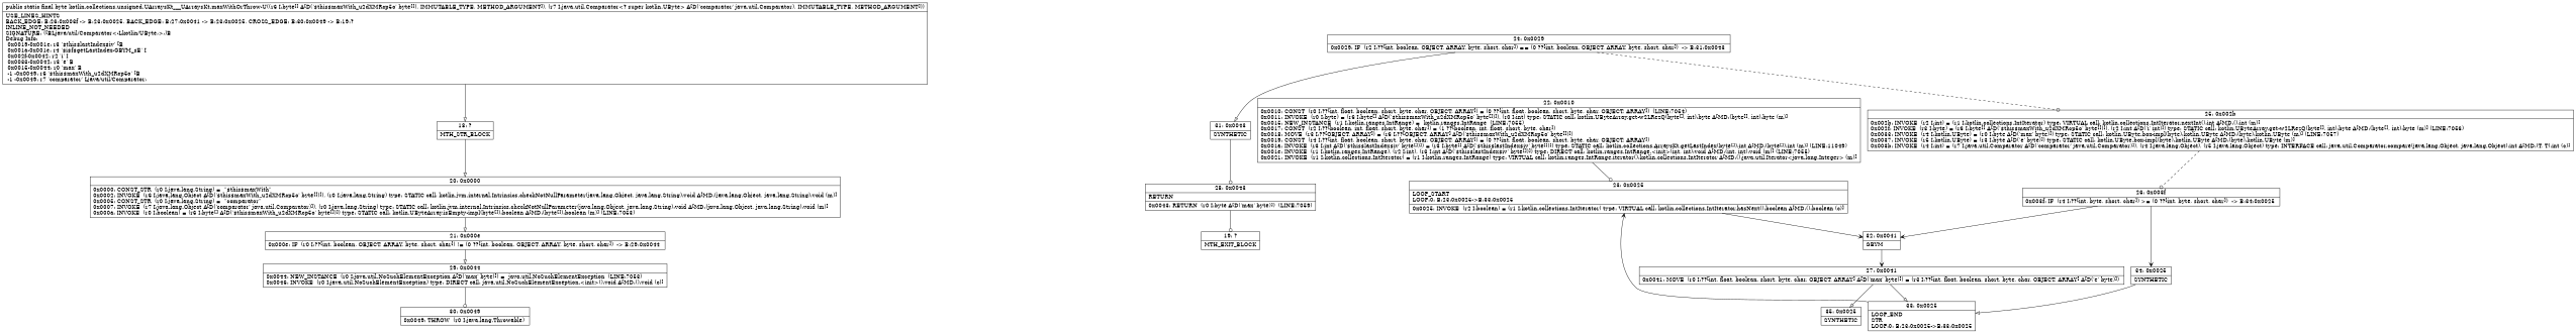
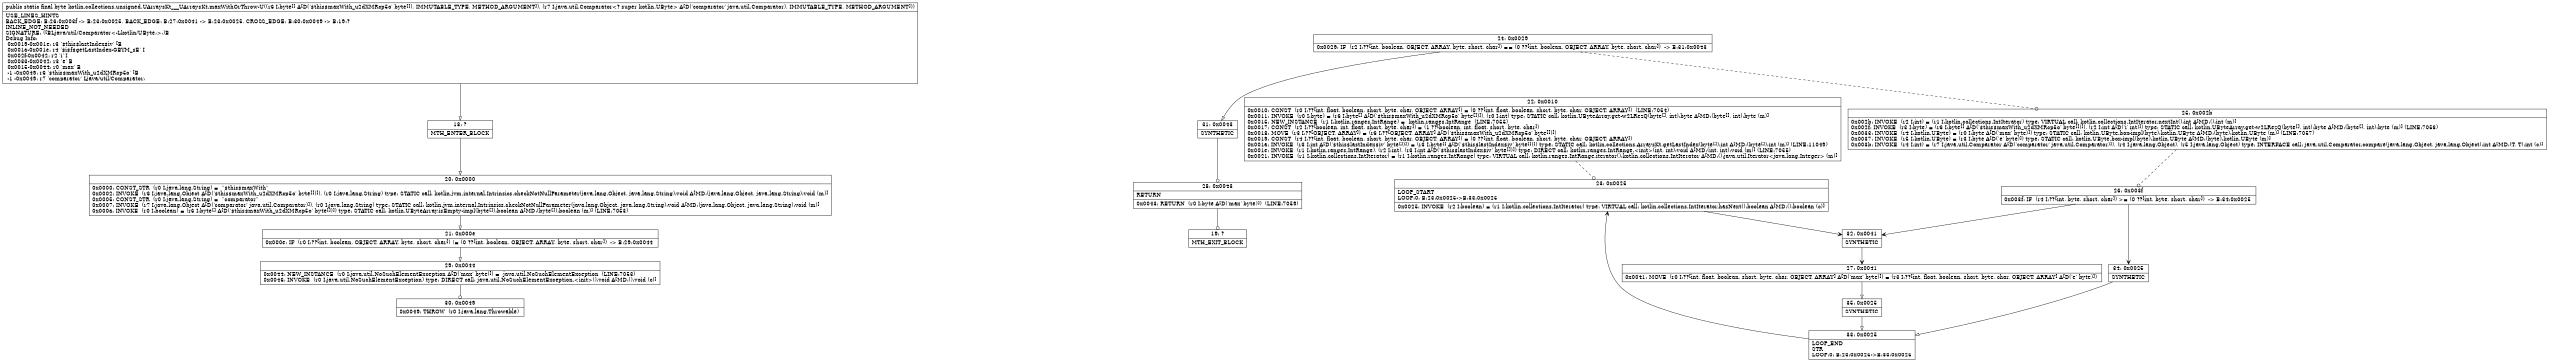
  digraph {
    node [shape=record]
    edge [arrowhead=onormal]
-   n1 [label="{18\:\ ?|MTH_STR_BLOCK\l}"]
+   n1 [label="{18\:\ ?|MTH_ENTER_BLOCK\l}"]
    n2 [label="{20\:\ 0x0000|0x0000: CONST_STR  (r0 I:java.lang.String) =  \"$this$maxWith\" \l0x0002: INVOKE  (r6 I:java.lang.Object A[D('$this$maxWith_u2dXMRcp5o' byte[])]), (r0 I:java.lang.String) type: STATIC call: kotlin.jvm.internal.Intrinsics.checkNotNullParameter(java.lang.Object, java.lang.String):void A[MD:(java.lang.Object, java.lang.String):void (m)]\l0x0005: CONST_STR  (r0 I:java.lang.String) =  \"comparator\" \l0x0007: INVOKE  (r7 I:java.lang.Object A[D('comparator' java.util.Comparator)]), (r0 I:java.lang.String) type: STATIC call: kotlin.jvm.internal.Intrinsics.checkNotNullParameter(java.lang.Object, java.lang.String):void A[MD:(java.lang.Object, java.lang.String):void (m)]\l0x000a: INVOKE  (r0 I:boolean) = (r6 I:byte[] A[D('$this$maxWith_u2dXMRcp5o' byte[])]) type: STATIC call: kotlin.UByteArray.isEmpty\-impl(byte[]):boolean A[MD:(byte[]):boolean (m)] (LINE:7053)\l}"]
    n3 [label="{21\:\ 0x000e|0x000e: IF  (r0 I:??[int, boolean, OBJECT, ARRAY, byte, short, char]) != (0 ??[int, boolean, OBJECT, ARRAY, byte, short, char])  \-\> B:29:0x0044 \l}"]
    n4 [label="{29\:\ 0x0044|0x0044: NEW_INSTANCE  (r0 I:java.util.NoSuchElementException A[D('max' byte)]) =  java.util.NoSuchElementException  (LINE:7053)\l0x0046: INVOKE  (r0 I:java.util.NoSuchElementException) type: DIRECT call: java.util.NoSuchElementException.\<init\>():void A[MD:():void (c)]\l}"]
    n5 [label="{22\:\ 0x0010|0x0010: CONST  (r0 I:??[int, float, boolean, short, byte, char, OBJECT, ARRAY]) = (0 ??[int, float, boolean, short, byte, char, OBJECT, ARRAY])  (LINE:7054)\l0x0011: INVOKE  (r0 I:byte) = (r6 I:byte[] A[D('$this$maxWith_u2dXMRcp5o' byte[])]), (r0 I:int) type: STATIC call: kotlin.UByteArray.get\-w2LRezQ(byte[], int):byte A[MD:(byte[], int):byte (m)]\l0x0015: NEW_INSTANCE  (r1 I:kotlin.ranges.IntRange) =  kotlin.ranges.IntRange  (LINE:7055)\l0x0017: CONST  (r2 I:??[boolean, int, float, short, byte, char]) = (1 ??[boolean, int, float, short, byte, char]) \l0x0018: MOVE  (r3 I:??[OBJECT, ARRAY]) = (r6 I:??[OBJECT, ARRAY] A[D('$this$maxWith_u2dXMRcp5o' byte[])]) \l0x0019: CONST  (r4 I:??[int, float, boolean, short, byte, char, OBJECT, ARRAY]) = (0 ??[int, float, boolean, short, byte, char, OBJECT, ARRAY]) \l0x001a: INVOKE  (r3 I:int A[D('$this$lastIndex$iv' byte[])]) = (r3 I:byte[] A[D('$this$lastIndex$iv' byte[])]) type: STATIC call: kotlin.collections.ArraysKt.getLastIndex(byte[]):int A[MD:(byte[]):int (m)] (LINE:11049)\l0x001e: INVOKE  (r1 I:kotlin.ranges.IntRange), (r2 I:int), (r3 I:int A[D('$this$lastIndex$iv' byte[])]) type: DIRECT call: kotlin.ranges.IntRange.\<init\>(int, int):void A[MD:(int, int):void (m)] (LINE:7055)\l0x0021: INVOKE  (r1 I:kotlin.collections.IntIterator) = (r1 I:kotlin.ranges.IntRange) type: VIRTUAL call: kotlin.ranges.IntRange.iterator():kotlin.collections.IntIterator A[MD:():java.util.Iterator\<java.lang.Integer\> (m)]\l}"]
    n6 [label="{23\:\ 0x0025|LOOP_START\lLOOP:0: B:23:0x0025\-\>B:33:0x0025\l|0x0025: INVOKE  (r2 I:boolean) = (r1 I:kotlin.collections.IntIterator) type: VIRTUAL call: kotlin.collections.IntIterator.hasNext():boolean A[MD:():boolean (c)]\l}"]
    n7 [label="{30\:\ 0x0049|0x0049: THROW  (r0 I:java.lang.Throwable) \l}"]
-   n8 [label="{32\:\ 0x0041|GBYM\l}"]
+   n8 [label="{32\:\ 0x0041|SYNTHETIC\l}"]
    n9 [label="{24\:\ 0x0029|0x0029: IF  (r2 I:??[int, boolean, OBJECT, ARRAY, byte, short, char]) == (0 ??[int, boolean, OBJECT, ARRAY, byte, short, char])  \-\> B:31:0x0043 \l}"]
    n10 [label="{25\:\ 0x002b|0x002b: INVOKE  (r2 I:int) = (r1 I:kotlin.collections.IntIterator) type: VIRTUAL call: kotlin.collections.IntIterator.nextInt():int A[MD:():int (m)]\l0x002f: INVOKE  (r3 I:byte) = (r6 I:byte[] A[D('$this$maxWith_u2dXMRcp5o' byte[])]), (r2 I:int A[D('i' int)]) type: STATIC call: kotlin.UByteArray.get\-w2LRezQ(byte[], int):byte A[MD:(byte[], int):byte (m)] (LINE:7056)\l0x0033: INVOKE  (r4 I:kotlin.UByte) = (r0 I:byte A[D('max' byte)]) type: STATIC call: kotlin.UByte.box\-impl(byte):kotlin.UByte A[MD:(byte):kotlin.UByte (m)] (LINE:7057)\l0x0037: INVOKE  (r5 I:kotlin.UByte) = (r3 I:byte A[D('e' byte)]) type: STATIC call: kotlin.UByte.box\-impl(byte):kotlin.UByte A[MD:(byte):kotlin.UByte (m)]\l0x003b: INVOKE  (r4 I:int) = (r7 I:java.util.Comparator A[D('comparator' java.util.Comparator)]), (r4 I:java.lang.Object), (r5 I:java.lang.Object) type: INTERFACE call: java.util.Comparator.compare(java.lang.Object, java.lang.Object):int A[MD:(T, T):int (c)]\l}"]
    n11 [label="{31\:\ 0x0043|SYNTHETIC\l}"]
    n12 [label="{26\:\ 0x003f|0x003f: IF  (r4 I:??[int, byte, short, char]) \>= (0 ??[int, byte, short, char])  \-\> B:34:0x0025 \l}"]
    n13 [label="{28\:\ 0x0043|RETURN\l|0x0043: RETURN  (r0 I:byte A[D('max' byte)])  (LINE:7059)\l}"]
    n14 [label="{34\:\ 0x0025|SYNTHETIC\l}"]
    n15 [label="{27\:\ 0x0041|0x0041: MOVE  (r0 I:??[int, float, boolean, short, byte, char, OBJECT, ARRAY] A[D('max' byte)]) = (r3 I:??[int, float, boolean, short, byte, char, OBJECT, ARRAY] A[D('e' byte)]) \l}"]
    n16 [label="{33\:\ 0x0025|LOOP_END\lSTR\lLOOP:0: B:23:0x0025\-\>B:33:0x0025\l}"]
    n17 [label="{35\:\ 0x0025|SYNTHETIC\l}"]
    n18 [label="{19\:\ ?|MTH_EXIT_BLOCK\l}"]
    n19 [label="{public static final byte kotlin.collections.unsigned.UArraysKt___UArraysKt.maxWithOrThrow\-U((r6 I:byte[] A[D('$this$maxWith_u2dXMRcp5o' byte[]), IMMUTABLE_TYPE, METHOD_ARGUMENT]), (r7 I:java.util.Comparator\<? super kotlin.UByte\> A[D('comparator' java.util.Comparator), IMMUTABLE_TYPE, METHOD_ARGUMENT]))  | USE_LINES_HINTS\lBACK_EDGE: B:26:0x003f \-\> B:23:0x0025, BACK_EDGE: B:27:0x0041 \-\> B:23:0x0025, CROSS_EDGE: B:30:0x0049 \-\> B:19:?\lINLINE_NOT_NEEDED\lSIGNATURE: ([BLjava\/util\/Comparator\<\-Lkotlin\/UByte;\>;)B\lDebug Info:\l  0x0019\-0x001e: r3 '$this$lastIndex$iv' [B\l  0x001a\-0x001e: r4 '$i$f$getLastIndex\-GBYM_sE' I\l  0x002f\-0x0042: r2 'i' I\l  0x0033\-0x0042: r3 'e' B\l  0x0015\-0x0044: r0 'max' B\l  \-1 \-0x0049: r6 '$this$maxWith_u2dXMRcp5o' [B\l  \-1 \-0x0049: r7 'comparator' Ljava\/util\/Comparator;\l}"]
    n1 -> n2
    n2 -> n3
    n3 -> n4
    n4 -> n7 [arrowhead=odot]
-   n5 -> n6 [arrowhead=odot]
+   n5 -> n6 [arrowhead=odot style=dashed]
    n6 -> n8 [arrowhead=vee]
    n8 -> n15 [arrowhead=vee]
    n9 -> n10 [arrowhead=odot style=dashed]
    n9 -> n11
    n10 -> n12 [arrowhead=odot style=dashed]
    n11 -> n13 [arrowhead=odot]
    n12 -> n8 [arrowhead=vee style=solid]
    n12 -> n14 [arrowhead=vee]
    n13 -> n18 [arrowhead=odot]
    n14 -> n16
    n15 -> n17
    n16 -> n6 [arrowhead=vee]
-   n15 -> n16
+   n17 -> n16
    n19 -> n1
  }
